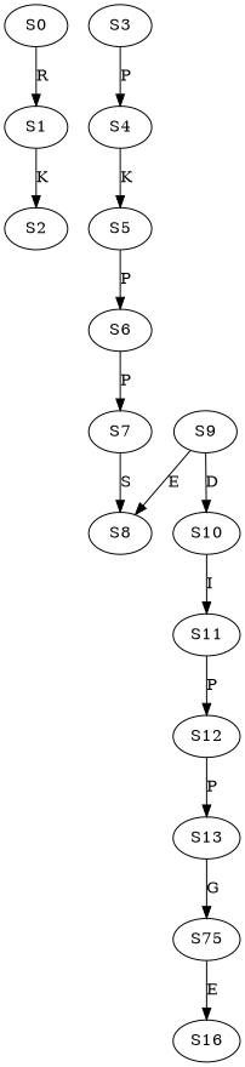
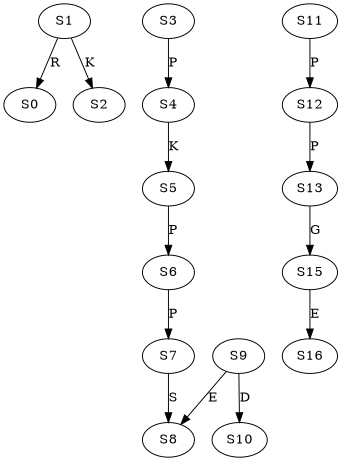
  strict digraph {
    S0
    S1
    S2
    S3
    S4
    S5
    S6
    S7
    S8
    S9
    S10
    S11
    S12
    S13
-   S15 [label=S75]
+   S15
    S16
-   S0 -> S1 [label=R]
+   S1 -> S0 [label=R]
    S1 -> S2 [label=K]
    S3 -> S4 [label=P]
    S4 -> S5 [label=K]
    S5 -> S6 [label=P]
    S6 -> S7 [label=P]
    S7 -> S8 [label=S]
    S9 -> S8 [label=E]
    S9 -> S10 [label=D]
-   S10 -> S11 [label=I]
    S11 -> S12 [label=P]
    S12 -> S13 [label=P]
    S13 -> S15 [label=G]
    S15 -> S16 [label=E]
  }
